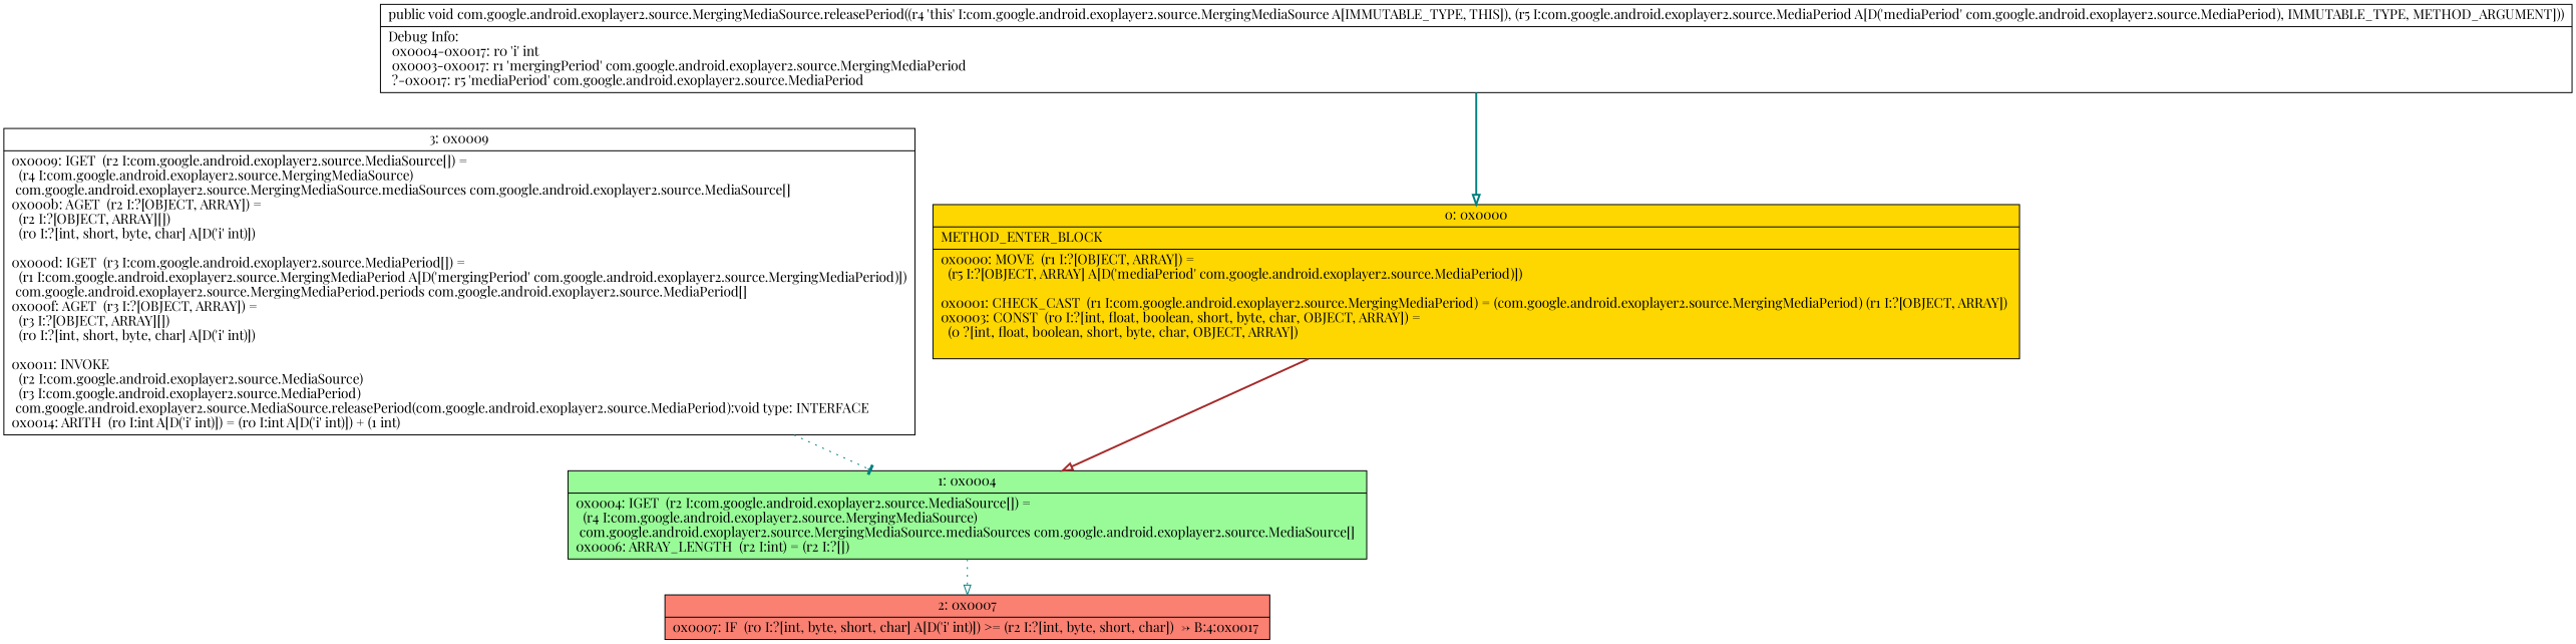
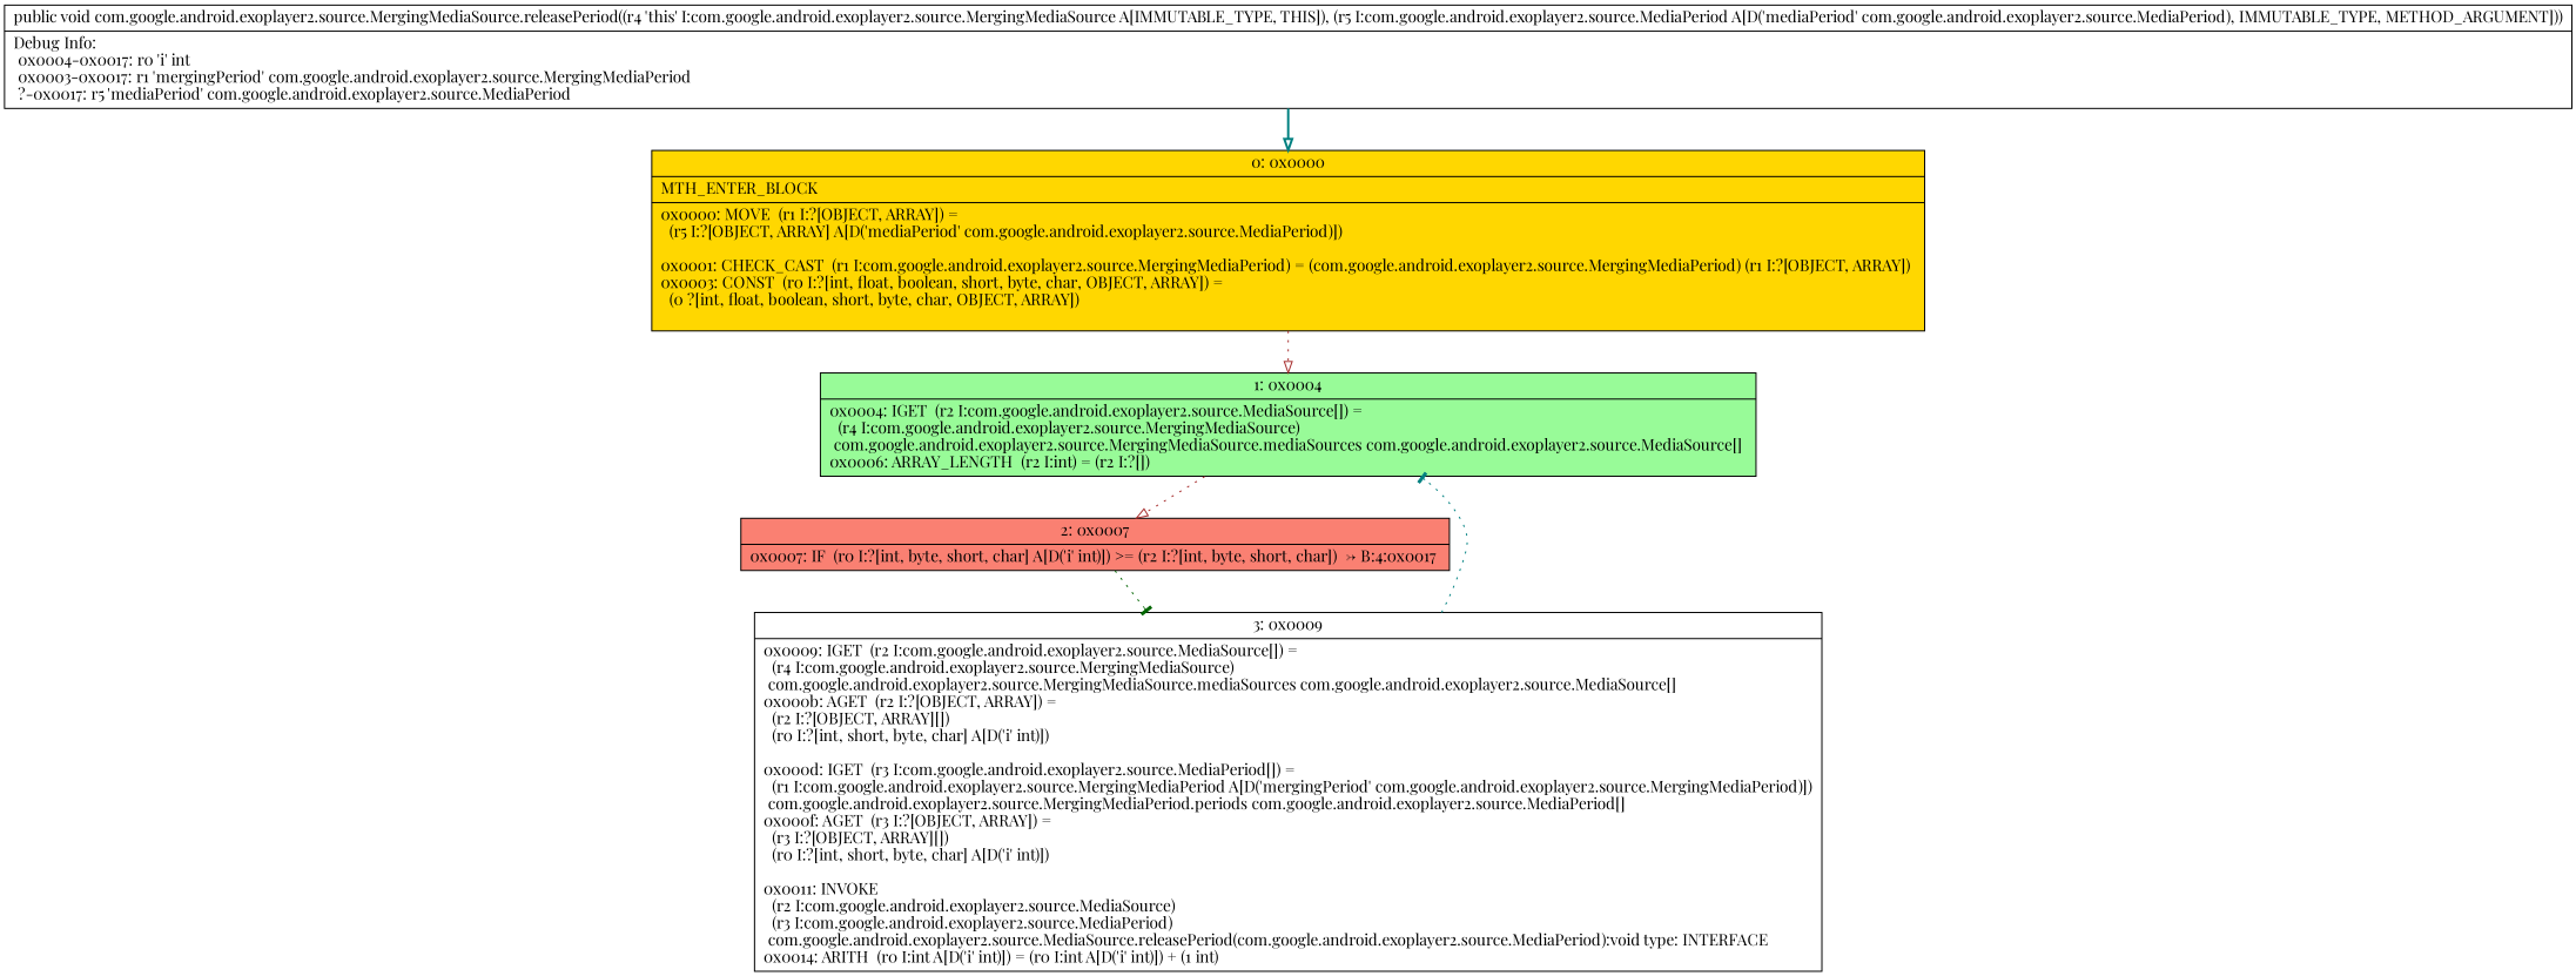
  digraph {
    fontname="Playfair Display"
    node [fillcolor=white fontname="Playfair Display" shape=record style=filled]
    edge [arrowhead=onormal color=brown fontname="Playfair Display" style=dotted]
-   n1 [fillcolor=gold label="{0\:\ 0x0000|METHOD_ENTER_BLOCK\l|0x0000: MOVE  (r1 I:?[OBJECT, ARRAY]) = \l  (r5 I:?[OBJECT, ARRAY] A[D('mediaPeriod' com.google.android.exoplayer2.source.MediaPeriod)])\l \l0x0001: CHECK_CAST  (r1 I:com.google.android.exoplayer2.source.MergingMediaPeriod) = (com.google.android.exoplayer2.source.MergingMediaPeriod) (r1 I:?[OBJECT, ARRAY]) \l0x0003: CONST  (r0 I:?[int, float, boolean, short, byte, char, OBJECT, ARRAY]) = \l  (0 ?[int, float, boolean, short, byte, char, OBJECT, ARRAY])\l \l}"]
+   n1 [fillcolor=gold label="{0\:\ 0x0000|MTH_ENTER_BLOCK\l|0x0000: MOVE  (r1 I:?[OBJECT, ARRAY]) = \l  (r5 I:?[OBJECT, ARRAY] A[D('mediaPeriod' com.google.android.exoplayer2.source.MediaPeriod)])\l \l0x0001: CHECK_CAST  (r1 I:com.google.android.exoplayer2.source.MergingMediaPeriod) = (com.google.android.exoplayer2.source.MergingMediaPeriod) (r1 I:?[OBJECT, ARRAY]) \l0x0003: CONST  (r0 I:?[int, float, boolean, short, byte, char, OBJECT, ARRAY]) = \l  (0 ?[int, float, boolean, short, byte, char, OBJECT, ARRAY])\l \l}"]
    n2 [fillcolor=palegreen label="{1\:\ 0x0004|0x0004: IGET  (r2 I:com.google.android.exoplayer2.source.MediaSource[]) = \l  (r4 I:com.google.android.exoplayer2.source.MergingMediaSource)\l com.google.android.exoplayer2.source.MergingMediaSource.mediaSources com.google.android.exoplayer2.source.MediaSource[] \l0x0006: ARRAY_LENGTH  (r2 I:int) = (r2 I:?[]) \l}"]
    n3 [fillcolor=salmon label="{2\:\ 0x0007|0x0007: IF  (r0 I:?[int, byte, short, char] A[D('i' int)]) \>= (r2 I:?[int, byte, short, char])  \-\> B:4:0x0017 \l}"]
    n4 [label="{3\:\ 0x0009|0x0009: IGET  (r2 I:com.google.android.exoplayer2.source.MediaSource[]) = \l  (r4 I:com.google.android.exoplayer2.source.MergingMediaSource)\l com.google.android.exoplayer2.source.MergingMediaSource.mediaSources com.google.android.exoplayer2.source.MediaSource[] \l0x000b: AGET  (r2 I:?[OBJECT, ARRAY]) = \l  (r2 I:?[OBJECT, ARRAY][])\l  (r0 I:?[int, short, byte, char] A[D('i' int)])\l \l0x000d: IGET  (r3 I:com.google.android.exoplayer2.source.MediaPeriod[]) = \l  (r1 I:com.google.android.exoplayer2.source.MergingMediaPeriod A[D('mergingPeriod' com.google.android.exoplayer2.source.MergingMediaPeriod)])\l com.google.android.exoplayer2.source.MergingMediaPeriod.periods com.google.android.exoplayer2.source.MediaPeriod[] \l0x000f: AGET  (r3 I:?[OBJECT, ARRAY]) = \l  (r3 I:?[OBJECT, ARRAY][])\l  (r0 I:?[int, short, byte, char] A[D('i' int)])\l \l0x0011: INVOKE  \l  (r2 I:com.google.android.exoplayer2.source.MediaSource)\l  (r3 I:com.google.android.exoplayer2.source.MediaPeriod)\l com.google.android.exoplayer2.source.MediaSource.releasePeriod(com.google.android.exoplayer2.source.MediaPeriod):void type: INTERFACE \l0x0014: ARITH  (r0 I:int A[D('i' int)]) = (r0 I:int A[D('i' int)]) + (1 int) \l}"]
    n5 [label="{public void com.google.android.exoplayer2.source.MergingMediaSource.releasePeriod((r4 'this' I:com.google.android.exoplayer2.source.MergingMediaSource A[IMMUTABLE_TYPE, THIS]), (r5 I:com.google.android.exoplayer2.source.MediaPeriod A[D('mediaPeriod' com.google.android.exoplayer2.source.MediaPeriod), IMMUTABLE_TYPE, METHOD_ARGUMENT]))  | Debug Info:\l  0x0004\-0x0017: r0 'i' int\l  0x0003\-0x0017: r1 'mergingPeriod' com.google.android.exoplayer2.source.MergingMediaPeriod\l  ?\-0x0017: r5 'mediaPeriod' com.google.android.exoplayer2.source.MediaPeriod\l}"]
-   n1 -> n2 [style=bold]
-   n2 -> n3 [color=teal]
+   n1 -> n2
+   n2 -> n3
+   n3 -> n4 [arrowhead=tee color=darkgreen]
    n4 -> n2 [arrowhead=tee color=teal]
    n5 -> n1 [color=teal style=bold]
  }
